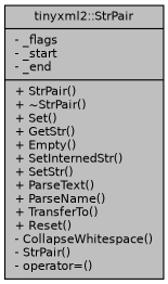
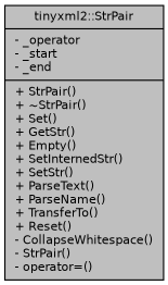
  digraph {
-   n1 [color=black fillcolor=grey75 fontcolor=black fontname=Helvetica fontsize=10 height=0.2 label="{tinyxml2::StrPair\n|- _flags\l- _start\l- _end\l|+ StrPair()\l+ ~StrPair()\l+ Set()\l+ GetStr()\l+ Empty()\l+ SetInternedStr()\l+ SetStr()\l+ ParseText()\l+ ParseName()\l+ TransferTo()\l+ Reset()\l- CollapseWhitespace()\l- StrPair()\l- operator=()\l}" shape=record style=filled width=0.4]
+   n1 [color=black fillcolor=grey75 fontcolor=black fontname=Helvetica fontsize=10 height=0.2 label="{tinyxml2::StrPair\n|- _operator\l- _start\l- _end\l|+ StrPair()\l+ ~StrPair()\l+ Set()\l+ GetStr()\l+ Empty()\l+ SetInternedStr()\l+ SetStr()\l+ ParseText()\l+ ParseName()\l+ TransferTo()\l+ Reset()\l- CollapseWhitespace()\l- StrPair()\l- operator=()\l}" shape=record style=filled width=0.4]
  }
